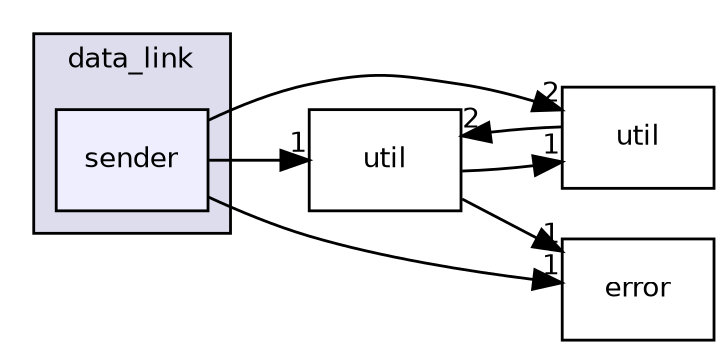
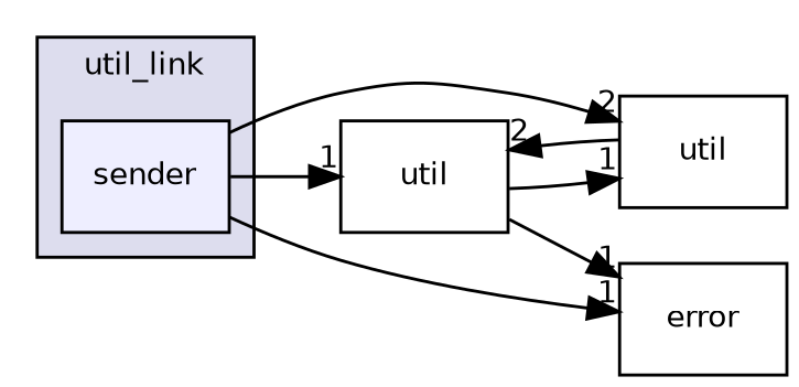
  digraph {
    compound=true
    rankdir=LR
    fontname="DejaVu Sans"
    node [fontname="DejaVu Sans" fontsize=10 shape=box]
    edge [headlabel=1 labeldistance=1.5 labelfontname=Helvetica labelfontsize=10 fontname="DejaVu Sans"]
    n1 [fillcolor="#eeeeff" label=sender pencolor=black style=filled]
    n2 [label=util]
    n3 [label=util]
    n4 [label=error]
    subgraph cluster_1 {
      bgcolor="#ddddee"
      fontsize=10
-     label=data_link
+     label=util_link
      pencolor=black
      n1
    }
    n1 -> n2
    n1 -> n3 [headlabel=2]
    n1 -> n4
    n2 -> n3
    n2 -> n4
    n3 -> n2 [headlabel=2]
  }
